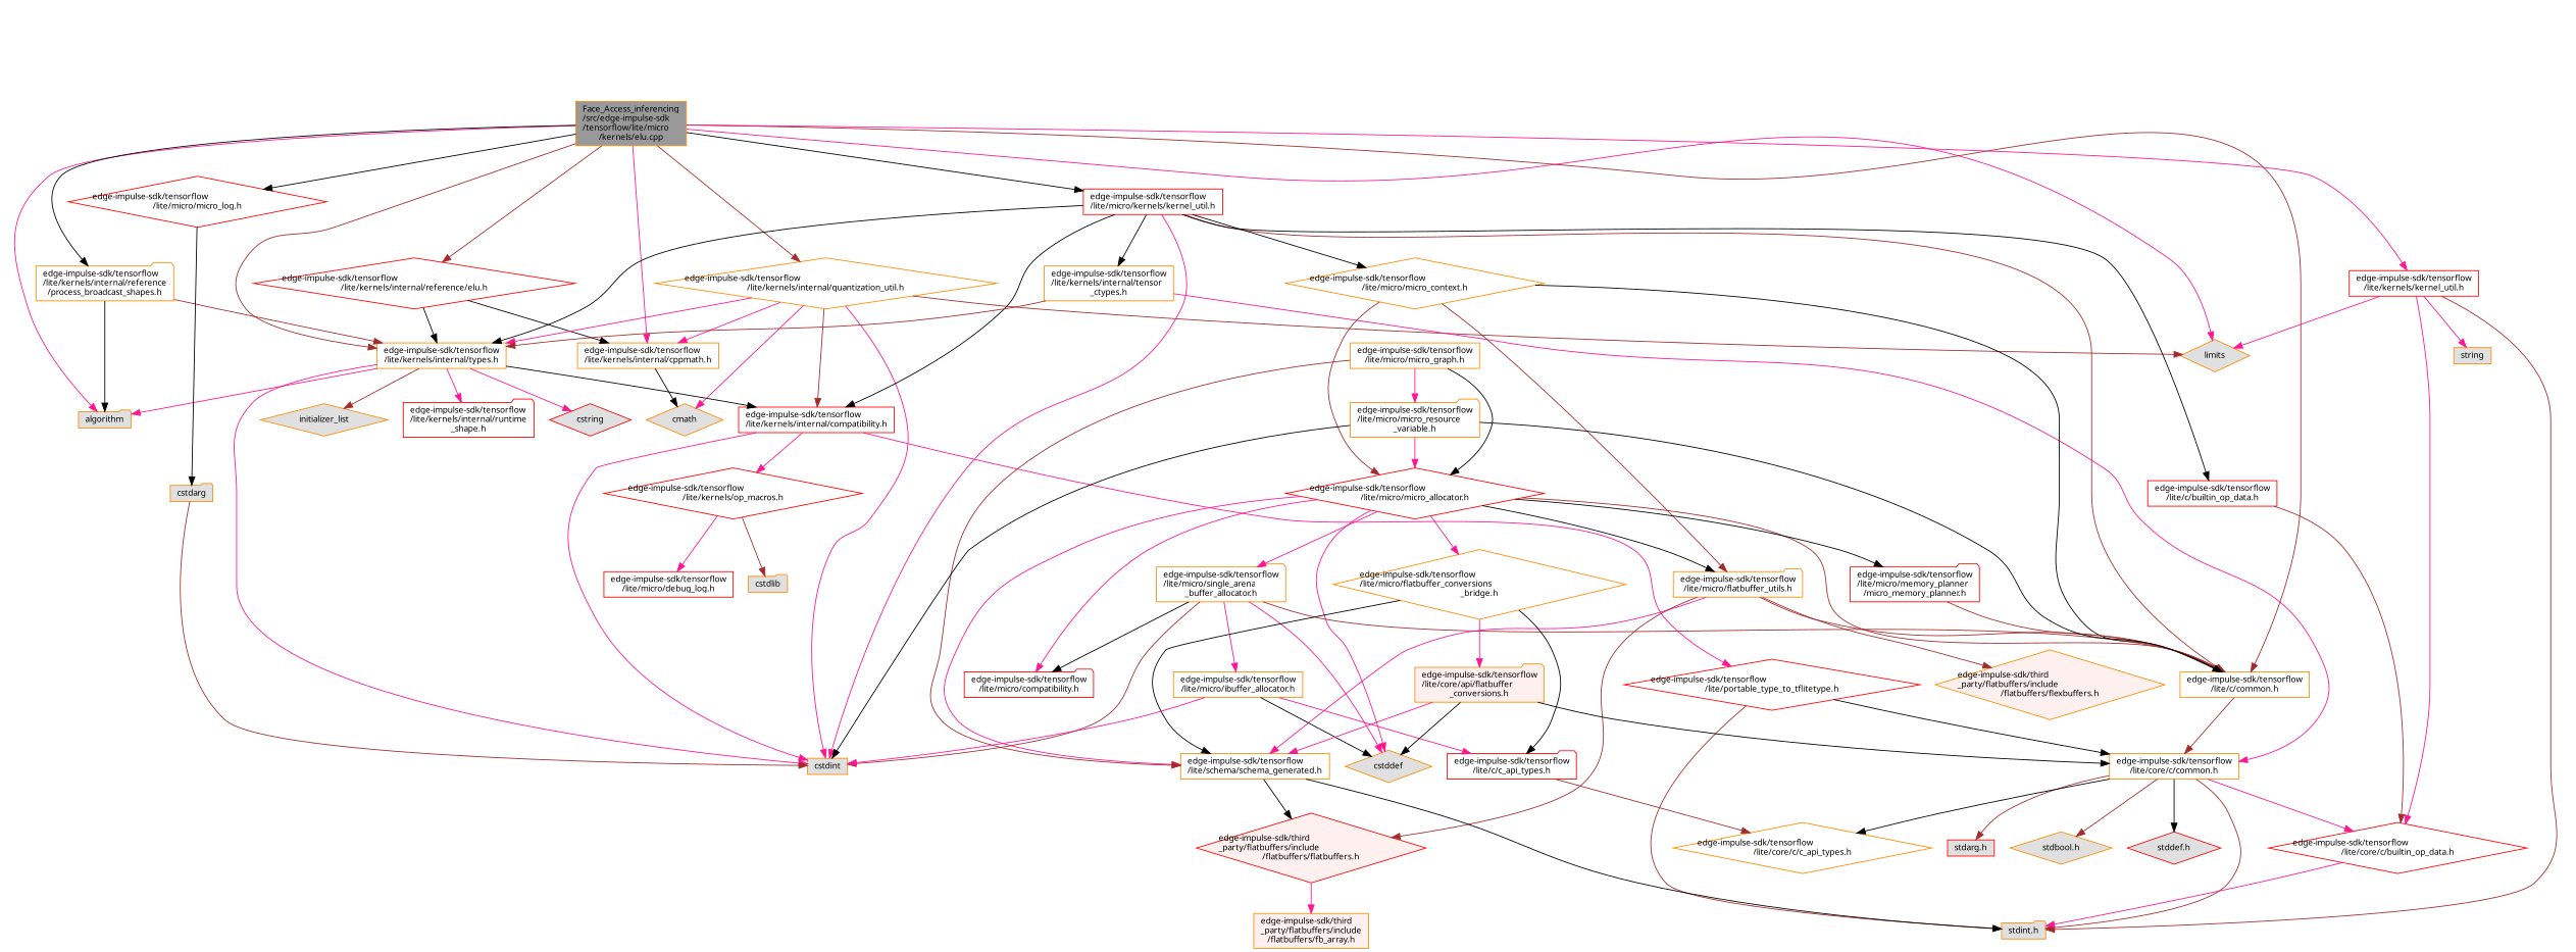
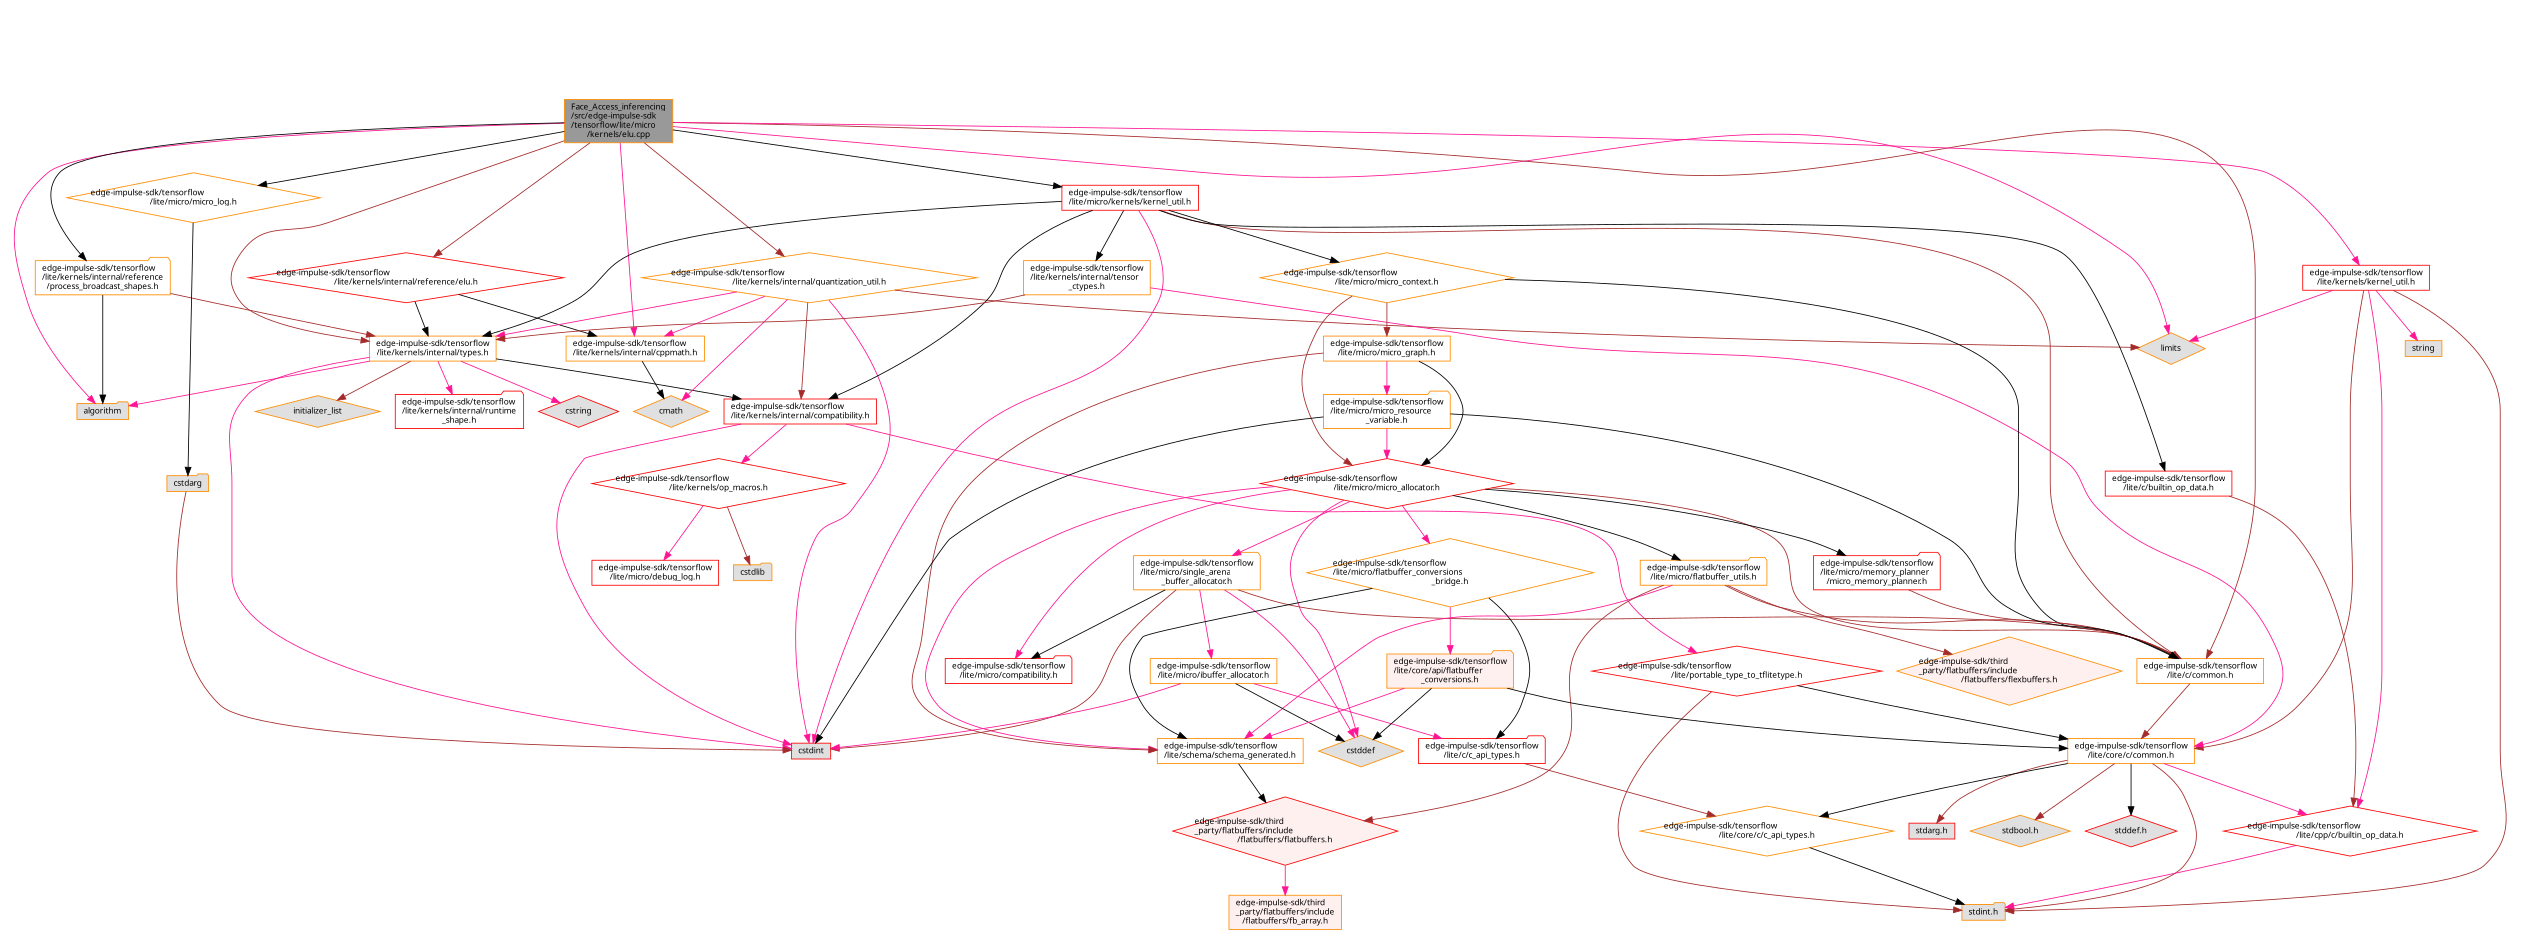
  digraph {
    fontname="Noto Sans"
    node [color=darkorange fillcolor=white fontname="Noto Sans" fontsize=10 shape=diamond style=filled]
    edge [color=deeppink fontname="Noto Sans" fontsize=10 labelfontname=Helvetica labelfontsize=10 style=solid]
    n1 [fillcolor=grey60 fontcolor=black height=0.2 label="Face_Access_inferencing\l/src/edge-impulse-sdk\l/tensorflow/lite/micro\l/kernels/elu.cpp" shape=box width=0.4]
    n2 [color=red height=0.2 label="edge-impulse-sdk/tensorflow\l/lite/kernels/internal/reference/elu.h" width=0.4]
    n3 [height=0.2 label="edge-impulse-sdk/tensorflow\l/lite/kernels/internal/cppmath.h" shape=box width=0.4]
    n4 [height=0.2 label="edge-impulse-sdk/tensorflow\l/lite/kernels/internal/types.h" shape=box width=0.4]
    n5 [fillcolor="#E0E0E0" height=0.2 label=algorithm shape=folder width=0.4]
    n6 [fillcolor="#E0E0E0" height=0.2 label=limits width=0.4]
    n7 [height=0.2 label="edge-impulse-sdk/tensorflow\l/lite/c/common.h" shape=box width=0.4]
    n8 [height=0.2 label="edge-impulse-sdk/tensorflow\l/lite/kernels/internal/quantization_util.h" width=0.4]
    n9 [height=0.2 label="edge-impulse-sdk/tensorflow\l/lite/kernels/internal/reference\l/process_broadcast_shapes.h" shape=folder width=0.4]
    n10 [color=red height=0.2 label="edge-impulse-sdk/tensorflow\l/lite/kernels/kernel_util.h" shape=box width=0.4]
    n11 [color=red height=0.2 label="edge-impulse-sdk/tensorflow\l/lite/micro/kernels/kernel_util.h" shape=box width=0.4]
-   n12 [color=red height=0.2 label="edge-impulse-sdk/tensorflow\l/lite/micro/micro_log.h" width=0.4]
+   n12 [height=0.2 label="edge-impulse-sdk/tensorflow\l/lite/micro/micro_log.h" width=0.4]
    n13 [fillcolor="#E0E0E0" height=0.2 label=cmath width=0.4]
-   n14 [fillcolor="#E0E0E0" height=0.2 label=cstdint shape=box width=0.4]
+   n14 [color=red fillcolor="#E0E0E0" height=0.2 label=cstdint shape=box width=0.4]
    n15 [color=red fillcolor="#E0E0E0" height=0.2 label=cstring width=0.4]
    n16 [fillcolor="#E0E0E0" height=0.2 label=initializer_list width=0.4]
    n17 [color=red height=0.2 label="edge-impulse-sdk/tensorflow\l/lite/kernels/internal/compatibility.h" shape=box width=0.4]
    n18 [color=red height=0.2 label="edge-impulse-sdk/tensorflow\l/lite/kernels/internal/runtime\l_shape.h" shape=folder width=0.4]
    n19 [height=0.2 label="edge-impulse-sdk/tensorflow\l/lite/core/c/common.h" shape=box width=0.4]
    n20 [fillcolor="#E0E0E0" height=0.2 label="stdint.h" shape=folder width=0.4]
    n21 [fillcolor="#E0E0E0" height=0.2 label=string shape=box width=0.4]
-   n22 [color=red height=0.2 label="edge-impulse-sdk/tensorflow\l/lite/core/c/builtin_op_data.h" width=0.4]
+   n22 [color=red height=0.2 label="edge-impulse-sdk/tensorflow\l/lite/cpp/c/builtin_op_data.h" width=0.4]
    n23 [color=red height=0.2 label="edge-impulse-sdk/tensorflow\l/lite/c/builtin_op_data.h" shape=box width=0.4]
    n24 [height=0.2 label="edge-impulse-sdk/tensorflow\l/lite/kernels/internal/tensor\l_ctypes.h" shape=box width=0.4]
    n25 [height=0.2 label="edge-impulse-sdk/tensorflow\l/lite/micro/micro_context.h" width=0.4]
    n26 [fillcolor="#E0E0E0" height=0.2 label=cstdarg shape=folder width=0.4]
    n27 [color=red height=0.2 label="edge-impulse-sdk/tensorflow\l/lite/portable_type_to_tflitetype.h" width=0.4]
    n28 [color=red height=0.2 label="edge-impulse-sdk/tensorflow\l/lite/kernels/op_macros.h" width=0.4]
    n29 [color=red height=0.2 label="edge-impulse-sdk/tensorflow\l/lite/micro/debug_log.h" shape=box width=0.4]
    n30 [fillcolor="#E0E0E0" height=0.2 label=cstdlib shape=folder width=0.4]
    n31 [color=red fillcolor="#E0E0E0" height=0.2 label="stdarg.h" shape=box width=0.4]
    n32 [fillcolor="#E0E0E0" height=0.2 label="stdbool.h" width=0.4]
    n33 [color=red fillcolor="#E0E0E0" height=0.2 label="stddef.h" width=0.4]
    n34 [height=0.2 label="edge-impulse-sdk/tensorflow\l/lite/core/c/c_api_types.h" width=0.4]
    n35 [color=red height=0.2 label="edge-impulse-sdk/tensorflow\l/lite/micro/micro_allocator.h" width=0.4]
    n36 [height=0.2 label="edge-impulse-sdk/tensorflow\l/lite/micro/micro_graph.h" shape=box width=0.4]
    n37 [fillcolor="#E0E0E0" height=0.2 label=cstddef width=0.4]
    n38 [height=0.2 label="edge-impulse-sdk/tensorflow\l/lite/micro/single_arena\l_buffer_allocator.h" shape=folder width=0.4]
    n39 [color=red height=0.2 label="edge-impulse-sdk/tensorflow\l/lite/micro/compatibility.h" shape=folder width=0.4]
    n40 [height=0.2 label="edge-impulse-sdk/tensorflow\l/lite/micro/flatbuffer_utils.h" shape=folder width=0.4]
    n41 [height=0.2 label="edge-impulse-sdk/tensorflow\l/lite/schema/schema_generated.h" shape=box width=0.4]
    n42 [color=red height=0.2 label="edge-impulse-sdk/tensorflow\l/lite/micro/memory_planner\l/micro_memory_planner.h" shape=folder width=0.4]
    n43 [height=0.2 label="edge-impulse-sdk/tensorflow\l/lite/micro/flatbuffer_conversions\l_bridge.h" width=0.4]
    n44 [height=0.2 label="edge-impulse-sdk/tensorflow\l/lite/micro/micro_resource\l_variable.h" shape=folder width=0.4]
    n45 [height=0.2 label="edge-impulse-sdk/tensorflow\l/lite/micro/ibuffer_allocator.h" shape=box width=0.4]
    n46 [color=red fillcolor="#FFF0F0" height=0.2 label="edge-impulse-sdk/third\l_party/flatbuffers/include\l/flatbuffers/flatbuffers.h" width=0.4]
    n47 [fillcolor="#FFF0F0" height=0.2 label="edge-impulse-sdk/third\l_party/flatbuffers/include\l/flatbuffers/flexbuffers.h" width=0.4]
    n48 [color=red height=0.2 label="edge-impulse-sdk/tensorflow\l/lite/c/c_api_types.h" shape=folder width=0.4]
    n49 [fillcolor="#FFF0F0" height=0.2 label="edge-impulse-sdk/tensorflow\l/lite/core/api/flatbuffer\l_conversions.h" shape=folder width=0.4]
    n50 [fillcolor="#FFF0F0" height=0.2 label="edge-impulse-sdk/third\l_party/flatbuffers/include\l/flatbuffers/fb_array.h" shape=box width=0.4]
    n1 -> n2 [color=brown]
    n1 -> n3
    n1 -> n4 [color=brown]
    n1 -> n5
    n1 -> n6
    n1 -> n7 [color=brown]
    n1 -> n8 [color=brown]
    n1 -> n9 [color=black]
    n1 -> n10
    n1 -> n11 [color=black]
    n1 -> n12 [color=black]
    n2 -> n3 [color=black]
    n2 -> n4 [color=black]
    n3 -> n13 [color=black]
    n4 -> n5
    n4 -> n14
    n4 -> n15
    n4 -> n16 [color=brown]
    n4 -> n17 [color=black]
    n4 -> n18
    n7 -> n19 [color=brown]
    n8 -> n3
    n8 -> n4
    n8 -> n6 [color=brown]
    n8 -> n13
    n8 -> n14
    n8 -> n17 [color=brown]
    n9 -> n4 [color=brown]
    n9 -> n5 [color=black]
    n10 -> n6
+   n10 -> n19 [color=brown]
    n10 -> n20 [color=brown]
    n10 -> n21
    n10 -> n22
    n11 -> n4 [color=black]
    n11 -> n7 [color=brown]
    n11 -> n14
    n11 -> n17 [color=black]
    n11 -> n23 [color=black]
    n11 -> n24 [color=black]
    n11 -> n25 [color=black]
    n12 -> n26 [color=black]
    n17 -> n14
    n17 -> n27
    n17 -> n28
    n19 -> n20 [color=brown]
    n19 -> n22
    n19 -> n31 [color=brown]
    n19 -> n32 [color=brown]
    n19 -> n33 [color=black]
    n19 -> n34 [color=black]
    n22 -> n20
    n23 -> n22 [color=brown]
    n24 -> n4 [color=brown]
    n24 -> n19
    n25 -> n7 [color=black]
    n25 -> n35 [color=brown]
-   n25 -> n40 [color=brown]
+   n25 -> n36 [color=brown]
    n26 -> n14 [color=brown]
    n27 -> n19 [color=black]
    n27 -> n20 [color=brown]
    n28 -> n29
    n28 -> n30 [color=brown]
-   n41 -> n20 [color=black]
+   n34 -> n20 [color=black]
    n35 -> n7 [color=brown]
    n35 -> n37
    n35 -> n38
    n35 -> n39
    n35 -> n40 [color=black]
    n35 -> n41
    n35 -> n42 [color=black]
    n35 -> n43
    n36 -> n35 [color=black]
    n36 -> n41 [color=brown]
    n36 -> n44
    n38 -> n7 [color=brown]
    n38 -> n14 [color=brown]
    n38 -> n37
    n38 -> n39 [color=black]
    n38 -> n45
    n40 -> n7 [color=brown]
    n40 -> n41
    n40 -> n46 [color=brown]
    n40 -> n47 [color=brown]
    n41 -> n46 [color=black]
    n42 -> n7 [color=brown]
    n43 -> n41 [color=black]
    n43 -> n48 [color=black]
    n43 -> n49
    n44 -> n7 [color=black]
    n44 -> n14 [color=black]
    n44 -> n35
    n45 -> n14
    n45 -> n37 [color=black]
    n45 -> n48
    n46 -> n50
    n48 -> n34 [color=brown]
    n49 -> n19 [color=black]
    n49 -> n37 [color=black]
    n49 -> n41
  }
